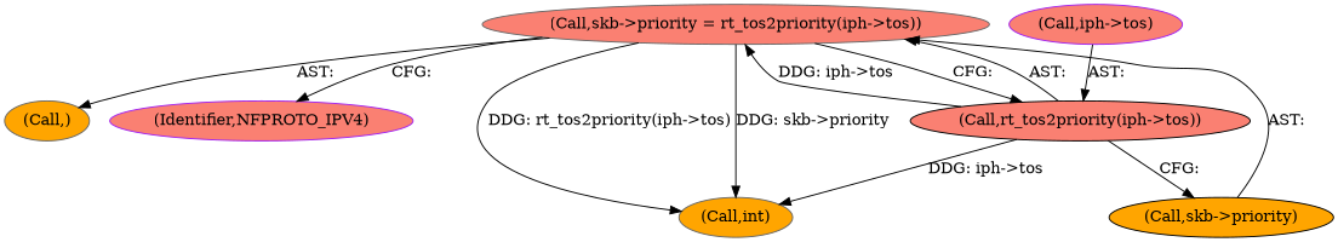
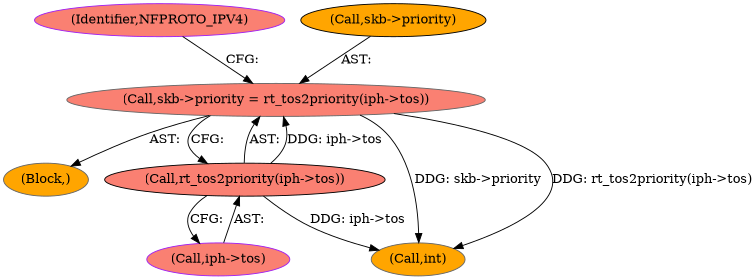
  digraph {
    node [color=gray40 fillcolor=salmon style=filled]
    n1 [label="(Call,skb->priority = rt_tos2priority(iph->tos))"]
    n2 [color=black label="(Call,rt_tos2priority(iph->tos))"]
-   n3 [fillcolor=orange label="(Call,)"]
+   n3 [fillcolor=orange label="(Block,)"]
    n4 [fillcolor=orange label="(Call,int)"]
    n5 [color=purple label="(Call,iph->tos)"]
    n6 [color=purple label="(Identifier,NFPROTO_IPV4)"]
    n7 [color=black fillcolor=orange label="(Call,skb->priority)"]
    n1 -> n2 [label="CFG: "]
    n1 -> n3 [label="AST: "]
    n1 -> n4 [label="DDG: skb->priority"]
    n1 -> n4 [label="DDG: rt_tos2priority(iph->tos)"]
    n2 -> n1 [label="AST: "]
    n2 -> n1 [label="DDG: iph->tos"]
    n2 -> n4 [label="DDG: iph->tos"]
-   n2 -> n7 [label="CFG: "]
+   n2 -> n5 [label="CFG: "]
    n5 -> n2 [label="AST: "]
-   n1 -> n6 [label="CFG: "]
+   n6 -> n1 [label="CFG: "]
    n7 -> n1 [label="AST: "]
  }
